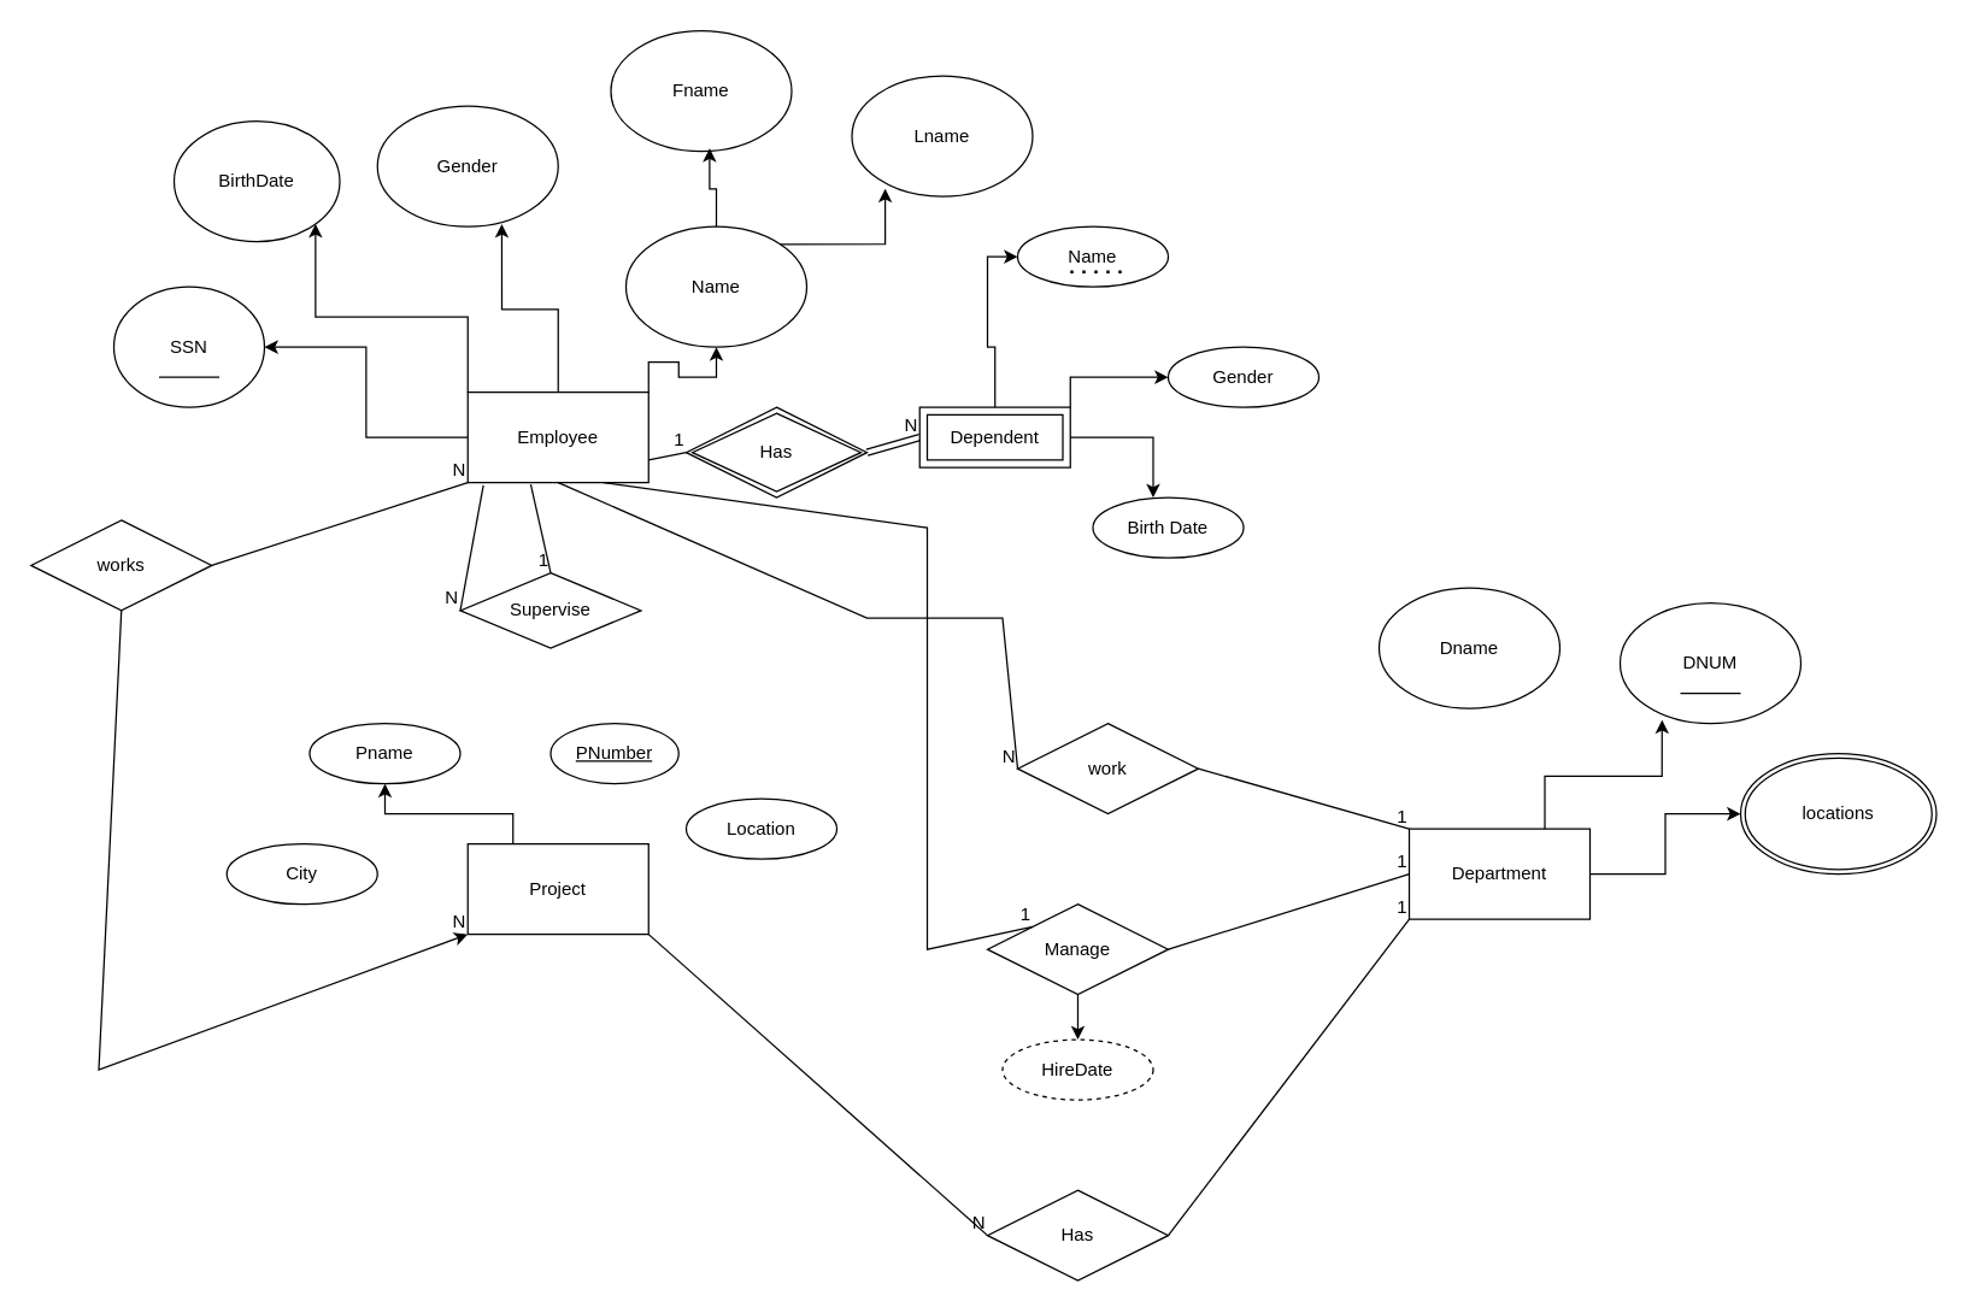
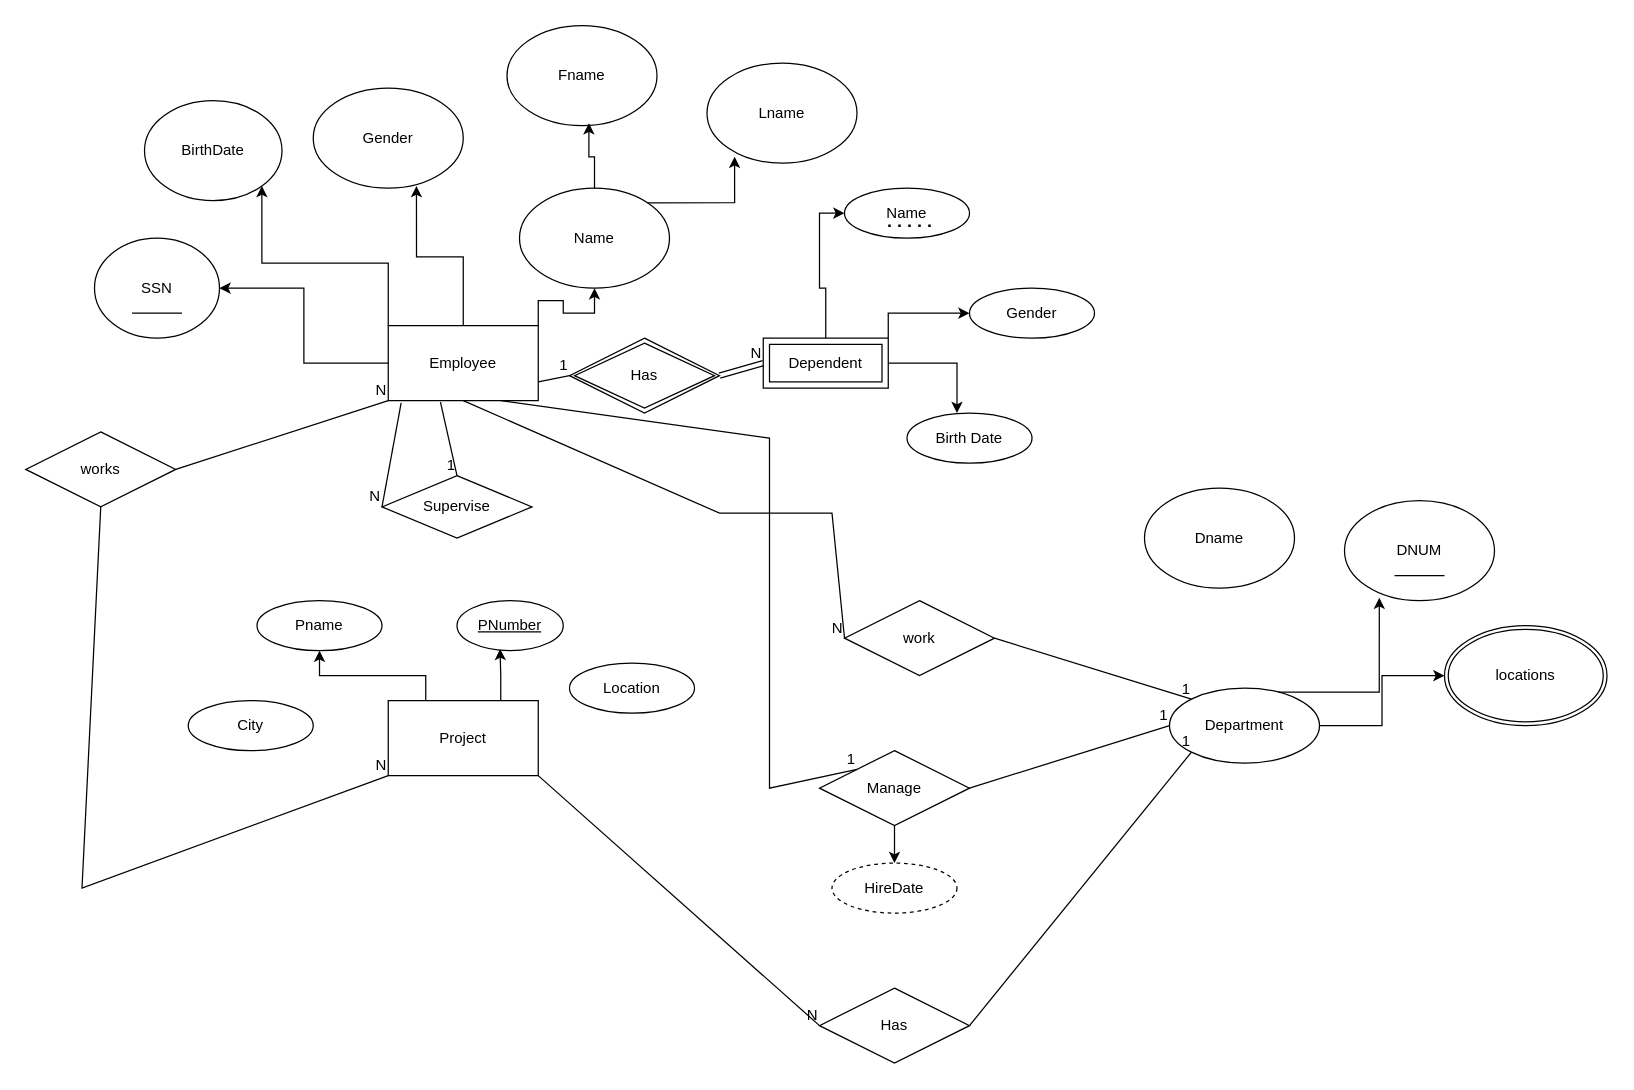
  <mxCell id="0" />
  <mxCell id="1" parent="0" />
  <mxCell id="2" style="edgeStyle=orthogonalEdgeStyle;rounded=0;orthogonalLoop=1;jettySize=auto;html=1;exitX=0;exitY=0.5;exitDx=0;exitDy=0;entryX=1;entryY=0.5;entryDx=0;entryDy=0;" edge="1" parent="1" source="5" target="9"><mxGeometry relative="1" as="geometry" /></mxCell>
  <mxCell id="3" style="edgeStyle=orthogonalEdgeStyle;rounded=0;orthogonalLoop=1;jettySize=auto;html=1;exitX=0;exitY=0;exitDx=0;exitDy=0;entryX=1;entryY=1;entryDx=0;entryDy=0;" edge="1" parent="1" source="5" target="6"><mxGeometry relative="1" as="geometry" /></mxCell>
  <mxCell id="4" style="edgeStyle=orthogonalEdgeStyle;rounded=0;orthogonalLoop=1;jettySize=auto;html=1;exitX=1;exitY=0;exitDx=0;exitDy=0;entryX=0.5;entryY=1;entryDx=0;entryDy=0;" edge="1" parent="1" source="5" target="8"><mxGeometry relative="1" as="geometry" /></mxCell>
  <mxCell id="5" value="Employee" style="rounded=0;whiteSpace=wrap;html=1;" vertex="1" parent="1"><mxGeometry x="310" y="260" width="120" height="60" as="geometry" /></mxCell>
  <mxCell id="6" value="BirthDate" style="ellipse;whiteSpace=wrap;html=1;" vertex="1" parent="1"><mxGeometry x="115" y="80" width="110" height="80" as="geometry" /></mxCell>
  <mxCell id="7" value="Gender" style="ellipse;whiteSpace=wrap;html=1;" vertex="1" parent="1"><mxGeometry x="250" y="70" width="120" height="80" as="geometry" /></mxCell>
  <mxCell id="8" value="Name" style="ellipse;whiteSpace=wrap;html=1;" vertex="1" parent="1"><mxGeometry x="415" y="150" width="120" height="80" as="geometry" /></mxCell>
  <mxCell id="9" value="SSN" style="ellipse;whiteSpace=wrap;html=1;" vertex="1" parent="1"><mxGeometry x="75" y="190" width="100" height="80" as="geometry" /></mxCell>
  <mxCell id="10" value="Fname" style="ellipse;whiteSpace=wrap;html=1;" vertex="1" parent="1"><mxGeometry x="405" y="20" width="120" height="80" as="geometry" /></mxCell>
  <mxCell id="11" value="Lname" style="ellipse;whiteSpace=wrap;html=1;" vertex="1" parent="1"><mxGeometry x="565" y="50" width="120" height="80" as="geometry" /></mxCell>
  <mxCell id="12" style="edgeStyle=orthogonalEdgeStyle;rounded=0;orthogonalLoop=1;jettySize=auto;html=1;exitX=0.5;exitY=0;exitDx=0;exitDy=0;entryX=0.688;entryY=0.979;entryDx=0;entryDy=0;entryPerimeter=0;" edge="1" parent="1" source="5" target="7"><mxGeometry relative="1" as="geometry" /></mxCell>
  <mxCell id="13" style="edgeStyle=orthogonalEdgeStyle;rounded=0;orthogonalLoop=1;jettySize=auto;html=1;exitX=0.5;exitY=0;exitDx=0;exitDy=0;entryX=0.546;entryY=0.975;entryDx=0;entryDy=0;entryPerimeter=0;" edge="1" parent="1" source="8" target="10"><mxGeometry relative="1" as="geometry" /></mxCell>
  <mxCell id="14" style="edgeStyle=orthogonalEdgeStyle;rounded=0;orthogonalLoop=1;jettySize=auto;html=1;exitX=1;exitY=0;exitDx=0;exitDy=0;entryX=0.184;entryY=0.936;entryDx=0;entryDy=0;entryPerimeter=0;" edge="1" parent="1" source="8" target="11"><mxGeometry relative="1" as="geometry" /></mxCell>
  <mxCell id="15" style="edgeStyle=orthogonalEdgeStyle;rounded=0;orthogonalLoop=1;jettySize=auto;html=1;exitX=1;exitY=0.5;exitDx=0;exitDy=0;" edge="1" parent="1" source="16" target="21"><mxGeometry relative="1" as="geometry" /></mxCell>
- <mxCell id="16" value="Department" style="rounded=0;whiteSpace=wrap;html=1;" vertex="1" parent="1"><mxGeometry x="935" y="550" width="120" height="60" as="geometry" /></mxCell>
+ <mxCell id="16" value="Department" style="ellipse;whiteSpace=wrap;html=1;" vertex="1" parent="1"><mxGeometry x="935" y="550" width="120" height="60" as="geometry" /></mxCell>
  <mxCell id="17" value="Dname" style="ellipse;whiteSpace=wrap;html=1;" vertex="1" parent="1"><mxGeometry x="915" y="390" width="120" height="80" as="geometry" /></mxCell>
  <mxCell id="18" value="DNUM" style="ellipse;whiteSpace=wrap;html=1;" vertex="1" parent="1"><mxGeometry x="1075" y="400" width="120" height="80" as="geometry" /></mxCell>
  <mxCell id="19" value="" style="endArrow=none;html=1;rounded=0;" edge="1" parent="1"><mxGeometry width="50" height="50" relative="1" as="geometry"><mxPoint x="105" y="250" as="sourcePoint" /><mxPoint x="145" y="250" as="targetPoint" /></mxGeometry></mxCell>
  <mxCell id="20" value="" style="endArrow=none;html=1;rounded=0;" edge="1" parent="1"><mxGeometry width="50" height="50" relative="1" as="geometry"><mxPoint x="1115" y="460" as="sourcePoint" /><mxPoint x="1155" y="460" as="targetPoint" /></mxGeometry></mxCell>
  <mxCell id="21" value="locations" style="ellipse;shape=doubleEllipse;margin=3;whiteSpace=wrap;html=1;align=center;" vertex="1" parent="1"><mxGeometry x="1155" y="500" width="130" height="80" as="geometry" /></mxCell>
  <mxCell id="22" style="edgeStyle=orthogonalEdgeStyle;rounded=0;orthogonalLoop=1;jettySize=auto;html=1;exitX=0.75;exitY=0;exitDx=0;exitDy=0;entryX=0.232;entryY=0.97;entryDx=0;entryDy=0;entryPerimeter=0;" edge="1" parent="1" source="16" target="18"><mxGeometry relative="1" as="geometry" /></mxCell>
  <mxCell id="23" style="edgeStyle=orthogonalEdgeStyle;rounded=0;orthogonalLoop=1;jettySize=auto;html=1;exitX=0.25;exitY=0;exitDx=0;exitDy=0;" edge="1" parent="1" source="24" target="25"><mxGeometry relative="1" as="geometry" /></mxCell>
  <mxCell id="24" value="Project" style="rounded=0;whiteSpace=wrap;html=1;" vertex="1" parent="1"><mxGeometry x="310" y="560" width="120" height="60" as="geometry" /></mxCell>
  <mxCell id="25" value="Pname" style="ellipse;whiteSpace=wrap;html=1;align=center;" vertex="1" parent="1"><mxGeometry x="205" y="480" width="100" height="40" as="geometry" /></mxCell>
  <mxCell id="26" value="Location" style="ellipse;whiteSpace=wrap;html=1;align=center;" vertex="1" parent="1"><mxGeometry x="455" y="530" width="100" height="40" as="geometry" /></mxCell>
  <mxCell id="27" value="City" style="ellipse;whiteSpace=wrap;html=1;align=center;" vertex="1" parent="1"><mxGeometry x="150" y="560" width="100" height="40" as="geometry" /></mxCell>
  <mxCell id="28" value="PNumber" style="ellipse;whiteSpace=wrap;html=1;align=center;fontStyle=4;" vertex="1" parent="1"><mxGeometry x="365" y="480" width="85" height="40" as="geometry" /></mxCell>
+ <mxCell id="29" style="edgeStyle=orthogonalEdgeStyle;rounded=0;orthogonalLoop=1;jettySize=auto;html=1;exitX=0.75;exitY=0;exitDx=0;exitDy=0;entryX=0.405;entryY=0.966;entryDx=0;entryDy=0;entryPerimeter=0;" edge="1" parent="1" source="24" target="28"><mxGeometry relative="1" as="geometry" /></mxCell>
  <mxCell id="30" value="works" style="shape=rhombus;perimeter=rhombusPerimeter;whiteSpace=wrap;html=1;align=center;" vertex="1" parent="1"><mxGeometry x="20" y="345" width="120" height="60" as="geometry" /></mxCell>
  <mxCell id="31" style="edgeStyle=orthogonalEdgeStyle;rounded=0;orthogonalLoop=1;jettySize=auto;html=1;exitX=0.5;exitY=0;exitDx=0;exitDy=0;entryX=0;entryY=0.5;entryDx=0;entryDy=0;" edge="1" parent="1" source="33" target="68"><mxGeometry relative="1" as="geometry"><mxPoint x="675" y="190" as="targetPoint" /></mxGeometry></mxCell>
  <mxCell id="32" style="edgeStyle=orthogonalEdgeStyle;rounded=0;orthogonalLoop=1;jettySize=auto;html=1;exitX=1;exitY=0;exitDx=0;exitDy=0;entryX=0;entryY=0.5;entryDx=0;entryDy=0;" edge="1" parent="1" source="33" target="34"><mxGeometry relative="1" as="geometry" /></mxCell>
  <mxCell id="33" value="Dependent" style="shape=ext;margin=3;double=1;whiteSpace=wrap;html=1;align=center;" vertex="1" parent="1"><mxGeometry x="610" y="270" width="100" height="40" as="geometry" /></mxCell>
  <mxCell id="34" value="Gender" style="ellipse;whiteSpace=wrap;html=1;align=center;" vertex="1" parent="1"><mxGeometry x="775" y="230" width="100" height="40" as="geometry" /></mxCell>
  <mxCell id="35" value="Birth Date" style="ellipse;whiteSpace=wrap;html=1;align=center;" vertex="1" parent="1"><mxGeometry x="725" y="330" width="100" height="40" as="geometry" /></mxCell>
  <mxCell id="36" style="edgeStyle=orthogonalEdgeStyle;rounded=0;orthogonalLoop=1;jettySize=auto;html=1;exitX=1;exitY=0.5;exitDx=0;exitDy=0;entryX=0.4;entryY=0;entryDx=0;entryDy=0;entryPerimeter=0;" edge="1" parent="1" source="33" target="35"><mxGeometry relative="1" as="geometry" /></mxCell>
  <mxCell id="37" value="Has" style="shape=rhombus;double=1;perimeter=rhombusPerimeter;whiteSpace=wrap;html=1;align=center;" vertex="1" parent="1"><mxGeometry x="455" y="270" width="120" height="60" as="geometry" /></mxCell>
  <mxCell id="38" value="" style="shape=link;html=1;rounded=0;entryX=0;entryY=0.5;entryDx=0;entryDy=0;exitX=1;exitY=0.5;exitDx=0;exitDy=0;" edge="1" parent="1" source="37" target="33"><mxGeometry relative="1" as="geometry"><mxPoint x="475" y="370" as="sourcePoint" /><mxPoint x="635" y="370" as="targetPoint" /></mxGeometry></mxCell>
  <mxCell id="39" value="N" style="resizable=0;html=1;whiteSpace=wrap;align=right;verticalAlign=bottom;" connectable="0" vertex="1" parent="38"><mxGeometry x="1" relative="1" as="geometry" /></mxCell>
  <mxCell id="40" value="" style="endArrow=none;html=1;rounded=0;entryX=0;entryY=0.5;entryDx=0;entryDy=0;exitX=1;exitY=0.75;exitDx=0;exitDy=0;" edge="1" parent="1" source="5" target="37"><mxGeometry relative="1" as="geometry"><mxPoint x="395" y="370" as="sourcePoint" /><mxPoint x="555" y="370" as="targetPoint" /></mxGeometry></mxCell>
  <mxCell id="41" value="1" style="resizable=0;html=1;whiteSpace=wrap;align=right;verticalAlign=bottom;" connectable="0" vertex="1" parent="40"><mxGeometry x="1" relative="1" as="geometry" /></mxCell>
  <mxCell id="42" style="edgeStyle=orthogonalEdgeStyle;rounded=0;orthogonalLoop=1;jettySize=auto;html=1;entryX=0.5;entryY=0;entryDx=0;entryDy=0;" edge="1" parent="1" source="43" target="48"><mxGeometry relative="1" as="geometry" /></mxCell>
  <mxCell id="43" value="Manage" style="shape=rhombus;perimeter=rhombusPerimeter;whiteSpace=wrap;html=1;align=center;" vertex="1" parent="1"><mxGeometry x="655" y="600" width="120" height="60" as="geometry" /></mxCell>
  <mxCell id="44" value="" style="endArrow=none;html=1;rounded=0;entryX=0;entryY=0.5;entryDx=0;entryDy=0;exitX=1;exitY=0.5;exitDx=0;exitDy=0;" edge="1" parent="1" source="43" target="16"><mxGeometry relative="1" as="geometry"><mxPoint x="695" y="600" as="sourcePoint" /><mxPoint x="855" y="600" as="targetPoint" /></mxGeometry></mxCell>
  <mxCell id="45" value="1" style="resizable=0;html=1;whiteSpace=wrap;align=right;verticalAlign=bottom;" connectable="0" vertex="1" parent="44"><mxGeometry x="1" relative="1" as="geometry" /></mxCell>
  <mxCell id="46" value="" style="endArrow=none;html=1;rounded=0;exitX=0.75;exitY=1;exitDx=0;exitDy=0;entryX=0;entryY=0;entryDx=0;entryDy=0;" edge="1" parent="1" source="5" target="43"><mxGeometry relative="1" as="geometry"><mxPoint x="565" y="380" as="sourcePoint" /><mxPoint x="725" y="380" as="targetPoint" /><Array as="points"><mxPoint x="615" y="350" /><mxPoint x="615" y="380" /><mxPoint x="615" y="630" /></Array></mxGeometry></mxCell>
  <mxCell id="47" value="1" style="resizable=0;html=1;whiteSpace=wrap;align=right;verticalAlign=bottom;" connectable="0" vertex="1" parent="46"><mxGeometry x="1" relative="1" as="geometry" /></mxCell>
  <mxCell id="48" value="HireDate" style="ellipse;whiteSpace=wrap;html=1;align=center;dashed=1;" vertex="1" parent="1"><mxGeometry x="665" y="690" width="100" height="40" as="geometry" /></mxCell>
  <mxCell id="49" value="work" style="shape=rhombus;perimeter=rhombusPerimeter;whiteSpace=wrap;html=1;align=center;" vertex="1" parent="1"><mxGeometry x="675" y="480" width="120" height="60" as="geometry" /></mxCell>
  <mxCell id="50" value="" style="endArrow=none;html=1;rounded=0;exitX=1;exitY=0.5;exitDx=0;exitDy=0;entryX=0;entryY=0;entryDx=0;entryDy=0;" edge="1" parent="1" source="49" target="16"><mxGeometry relative="1" as="geometry"><mxPoint x="805" y="500" as="sourcePoint" /><mxPoint x="965" y="500" as="targetPoint" /></mxGeometry></mxCell>
  <mxCell id="51" value="1" style="resizable=0;html=1;whiteSpace=wrap;align=right;verticalAlign=bottom;" connectable="0" vertex="1" parent="50"><mxGeometry x="1" relative="1" as="geometry" /></mxCell>
  <mxCell id="52" value="" style="endArrow=none;html=1;rounded=0;entryX=0;entryY=0.5;entryDx=0;entryDy=0;exitX=0.5;exitY=1;exitDx=0;exitDy=0;" edge="1" parent="1" source="5" target="49"><mxGeometry relative="1" as="geometry"><mxPoint x="365" y="360" as="sourcePoint" /><mxPoint x="710" y="450" as="targetPoint" /><Array as="points"><mxPoint x="575" y="410" /><mxPoint x="665" y="410" /></Array></mxGeometry></mxCell>
  <mxCell id="53" value="N" style="resizable=0;html=1;whiteSpace=wrap;align=right;verticalAlign=bottom;" connectable="0" vertex="1" parent="52"><mxGeometry x="1" relative="1" as="geometry" /></mxCell>
  <mxCell id="54" value="Has" style="shape=rhombus;perimeter=rhombusPerimeter;whiteSpace=wrap;html=1;align=center;" vertex="1" parent="1"><mxGeometry x="655" y="790" width="120" height="60" as="geometry" /></mxCell>
  <mxCell id="55" value="" style="endArrow=none;html=1;rounded=0;exitX=1;exitY=0.5;exitDx=0;exitDy=0;entryX=0;entryY=1;entryDx=0;entryDy=0;" edge="1" parent="1" source="54" target="16"><mxGeometry relative="1" as="geometry"><mxPoint x="785" y="790" as="sourcePoint" /><mxPoint x="945" y="790" as="targetPoint" /></mxGeometry></mxCell>
  <mxCell id="56" value="1" style="resizable=0;html=1;whiteSpace=wrap;align=right;verticalAlign=bottom;" connectable="0" vertex="1" parent="55"><mxGeometry x="1" relative="1" as="geometry" /></mxCell>
  <mxCell id="57" value="" style="endArrow=none;html=1;rounded=0;entryX=0;entryY=0.5;entryDx=0;entryDy=0;exitX=1;exitY=1;exitDx=0;exitDy=0;" edge="1" parent="1" source="24" target="54"><mxGeometry relative="1" as="geometry"><mxPoint x="475" y="760" as="sourcePoint" /><mxPoint x="635" y="760" as="targetPoint" /></mxGeometry></mxCell>
  <mxCell id="58" value="N" style="resizable=0;html=1;whiteSpace=wrap;align=right;verticalAlign=bottom;" connectable="0" vertex="1" parent="57"><mxGeometry x="1" relative="1" as="geometry" /></mxCell>
- <mxCell id="59" value="" style="endArrow=classic;html=1;rounded=0;entryX=0;entryY=1;entryDx=0;entryDy=0;exitX=0.5;exitY=1;exitDx=0;exitDy=0;" edge="1" parent="1" source="30" target="24"><mxGeometry relative="1" as="geometry"><mxPoint x="15" y="670" as="sourcePoint" /><mxPoint x="205" y="700" as="targetPoint" /><Array as="points"><mxPoint x="65" y="710" /></Array></mxGeometry></mxCell>
+ <mxCell id="59" value="" style="endArrow=none;html=1;rounded=0;entryX=0;entryY=1;entryDx=0;entryDy=0;exitX=0.5;exitY=1;exitDx=0;exitDy=0;" edge="1" parent="1" source="30" target="24"><mxGeometry relative="1" as="geometry"><mxPoint x="15" y="670" as="sourcePoint" /><mxPoint x="205" y="700" as="targetPoint" /><Array as="points"><mxPoint x="65" y="710" /></Array></mxGeometry></mxCell>
  <mxCell id="60" value="N" style="resizable=0;html=1;whiteSpace=wrap;align=right;verticalAlign=bottom;" connectable="0" vertex="1" parent="59"><mxGeometry x="1" relative="1" as="geometry" /></mxCell>
  <mxCell id="61" value="" style="endArrow=none;html=1;rounded=0;exitX=1;exitY=0.5;exitDx=0;exitDy=0;entryX=0;entryY=1;entryDx=0;entryDy=0;" edge="1" parent="1" source="30" target="5"><mxGeometry relative="1" as="geometry"><mxPoint x="155" y="350" as="sourcePoint" /><mxPoint x="315" y="350" as="targetPoint" /></mxGeometry></mxCell>
  <mxCell id="62" value="N" style="resizable=0;html=1;whiteSpace=wrap;align=right;verticalAlign=bottom;" connectable="0" vertex="1" parent="61"><mxGeometry x="1" relative="1" as="geometry" /></mxCell>
  <mxCell id="63" value="Supervise" style="shape=rhombus;perimeter=rhombusPerimeter;whiteSpace=wrap;html=1;align=center;" vertex="1" parent="1"><mxGeometry x="305" y="380" width="120" height="50" as="geometry" /></mxCell>
  <mxCell id="64" value="" style="endArrow=none;html=1;rounded=0;exitX=0.348;exitY=1.019;exitDx=0;exitDy=0;exitPerimeter=0;entryX=0.5;entryY=0;entryDx=0;entryDy=0;" edge="1" parent="1" source="5" target="63"><mxGeometry relative="1" as="geometry"><mxPoint x="315" y="370" as="sourcePoint" /><mxPoint x="475" y="370" as="targetPoint" /></mxGeometry></mxCell>
  <mxCell id="65" value="1" style="resizable=0;html=1;whiteSpace=wrap;align=right;verticalAlign=bottom;" connectable="0" vertex="1" parent="64"><mxGeometry x="1" relative="1" as="geometry" /></mxCell>
  <mxCell id="66" value="" style="endArrow=none;html=1;rounded=0;exitX=0.086;exitY=1.029;exitDx=0;exitDy=0;exitPerimeter=0;entryX=0;entryY=0.5;entryDx=0;entryDy=0;" edge="1" parent="1" source="5" target="63"><mxGeometry relative="1" as="geometry"><mxPoint x="235" y="400" as="sourcePoint" /><mxPoint x="395" y="400" as="targetPoint" /></mxGeometry></mxCell>
  <mxCell id="67" value="N" style="resizable=0;html=1;whiteSpace=wrap;align=right;verticalAlign=bottom;" connectable="0" vertex="1" parent="66"><mxGeometry x="1" relative="1" as="geometry" /></mxCell>
  <mxCell id="68" value="Name" style="ellipse;whiteSpace=wrap;html=1;align=center;" vertex="1" parent="1"><mxGeometry x="675" y="150" width="100" height="40" as="geometry" /></mxCell>
  <mxCell id="69" value="" style="endArrow=none;dashed=1;html=1;dashPattern=1 3;strokeWidth=2;rounded=0;" edge="1" parent="1"><mxGeometry width="50" height="50" relative="1" as="geometry"><mxPoint x="710" y="180" as="sourcePoint" /><mxPoint x="750" y="180" as="targetPoint" /></mxGeometry></mxCell>
